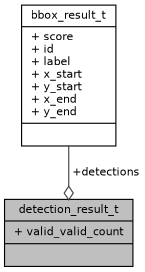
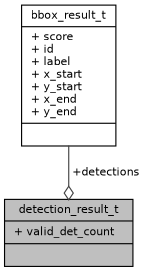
  digraph {
    fontname="DejaVu Sans"
    node [color=black fontname="DejaVu Sans" fontsize=10 shape=record]
-   n1 [fillcolor=grey75 fontcolor=black height=0.2 label="{detection_result_t\n|+ valid_valid_count\l|}" style=filled width=0.4]
+   n1 [fillcolor=grey75 fontcolor=black height=0.2 label="{detection_result_t\n|+ valid_det_count\l|}" style=filled width=0.4]
    n2 [height=0.2 label="{bbox_result_t\n|+ score\l+ id\l+ label\l+ x_start\l+ y_start\l+ x_end\l+ y_end\l|}" width=0.4]
    n2 -> n1 [arrowhead=odiamond color=grey25 fontname="DejaVu Sans" fontsize=10 label=" +detections" labelfontname=Helvetica labelfontsize=10 style=solid]
  }
